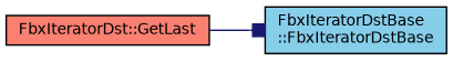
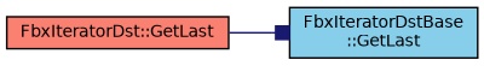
  digraph {
    rankdir=LR
    node [color=black fontname=Helvetica fontsize=10 shape=record style=filled]
    n1 [fillcolor=salmon fontcolor=black height=0.2 label="FbxIteratorDst::GetLast" width=0.4]
-   n2 [fillcolor=skyblue height=0.2 label="FbxIteratorDstBase\l::FbxIteratorDstBase" width=0.4]
+   n2 [fillcolor=skyblue height=0.2 label="FbxIteratorDstBase\l::GetLast" width=0.4]
    n1 -> n2 [color=midnightblue fontname=Helvetica fontsize=10 labelfontname=Helvetica labelfontsize=10 style=solid arrowhead=box]
  }
